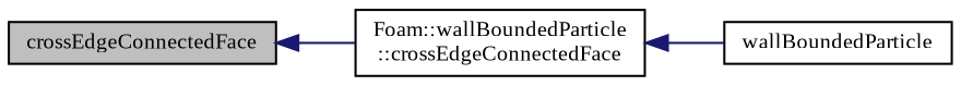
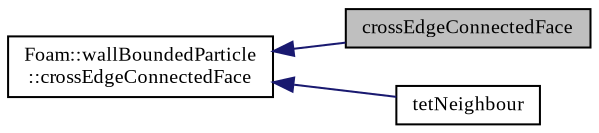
  digraph {
    fontname="Liberation Serif"
    rankdir=LR
    node [color=black fontname="Liberation Serif" fontsize=10 shape=record]
    edge [color=midnightblue dir=back fontname="Liberation Serif" fontsize=10 labelfontname=Helvetica labelfontsize=10 style=solid]
    n1 [fillcolor=grey75 fontcolor=black height=0.2 label=crossEdgeConnectedFace style=filled width=0.4]
    n2 [height=0.2 label="Foam::wallBoundedParticle\l::crossEdgeConnectedFace" width=0.4]
-   n3 [height=0.2 label=wallBoundedParticle width=0.4]
-   n1 -> n2
+   n3 [height=0.2 label=tetNeighbour width=0.4]
+   n2 -> n1
    n2 -> n3
  }
